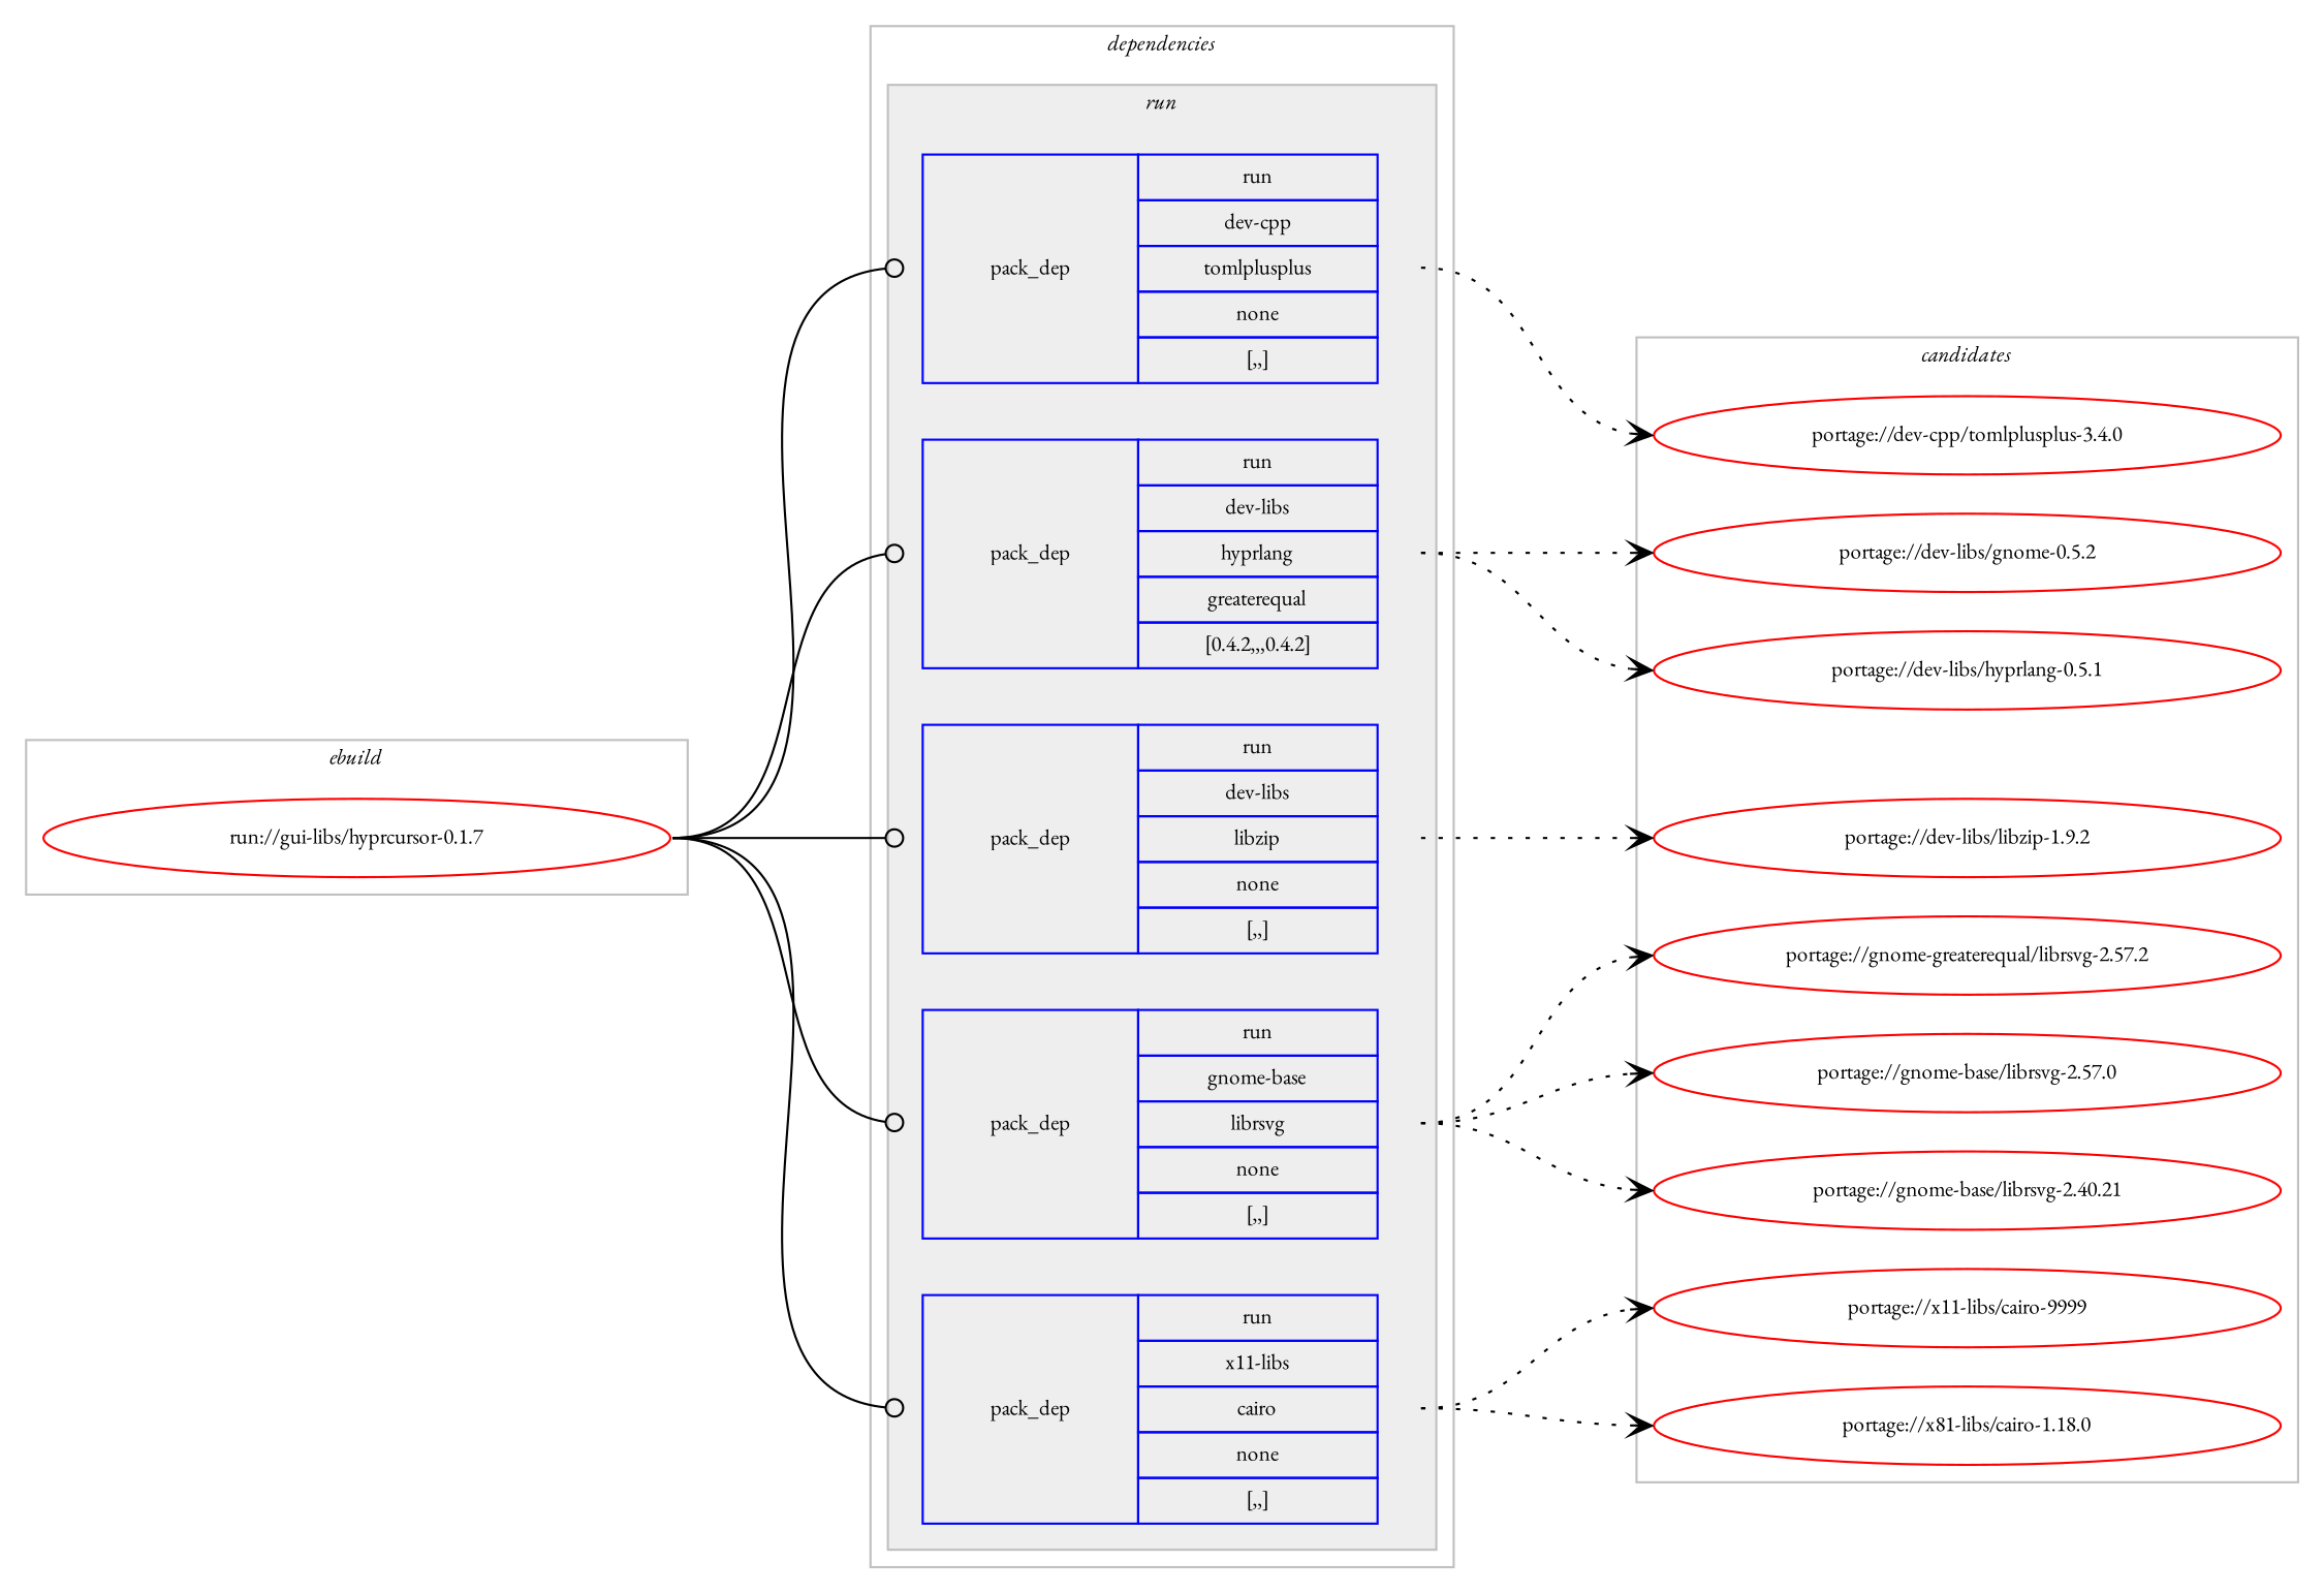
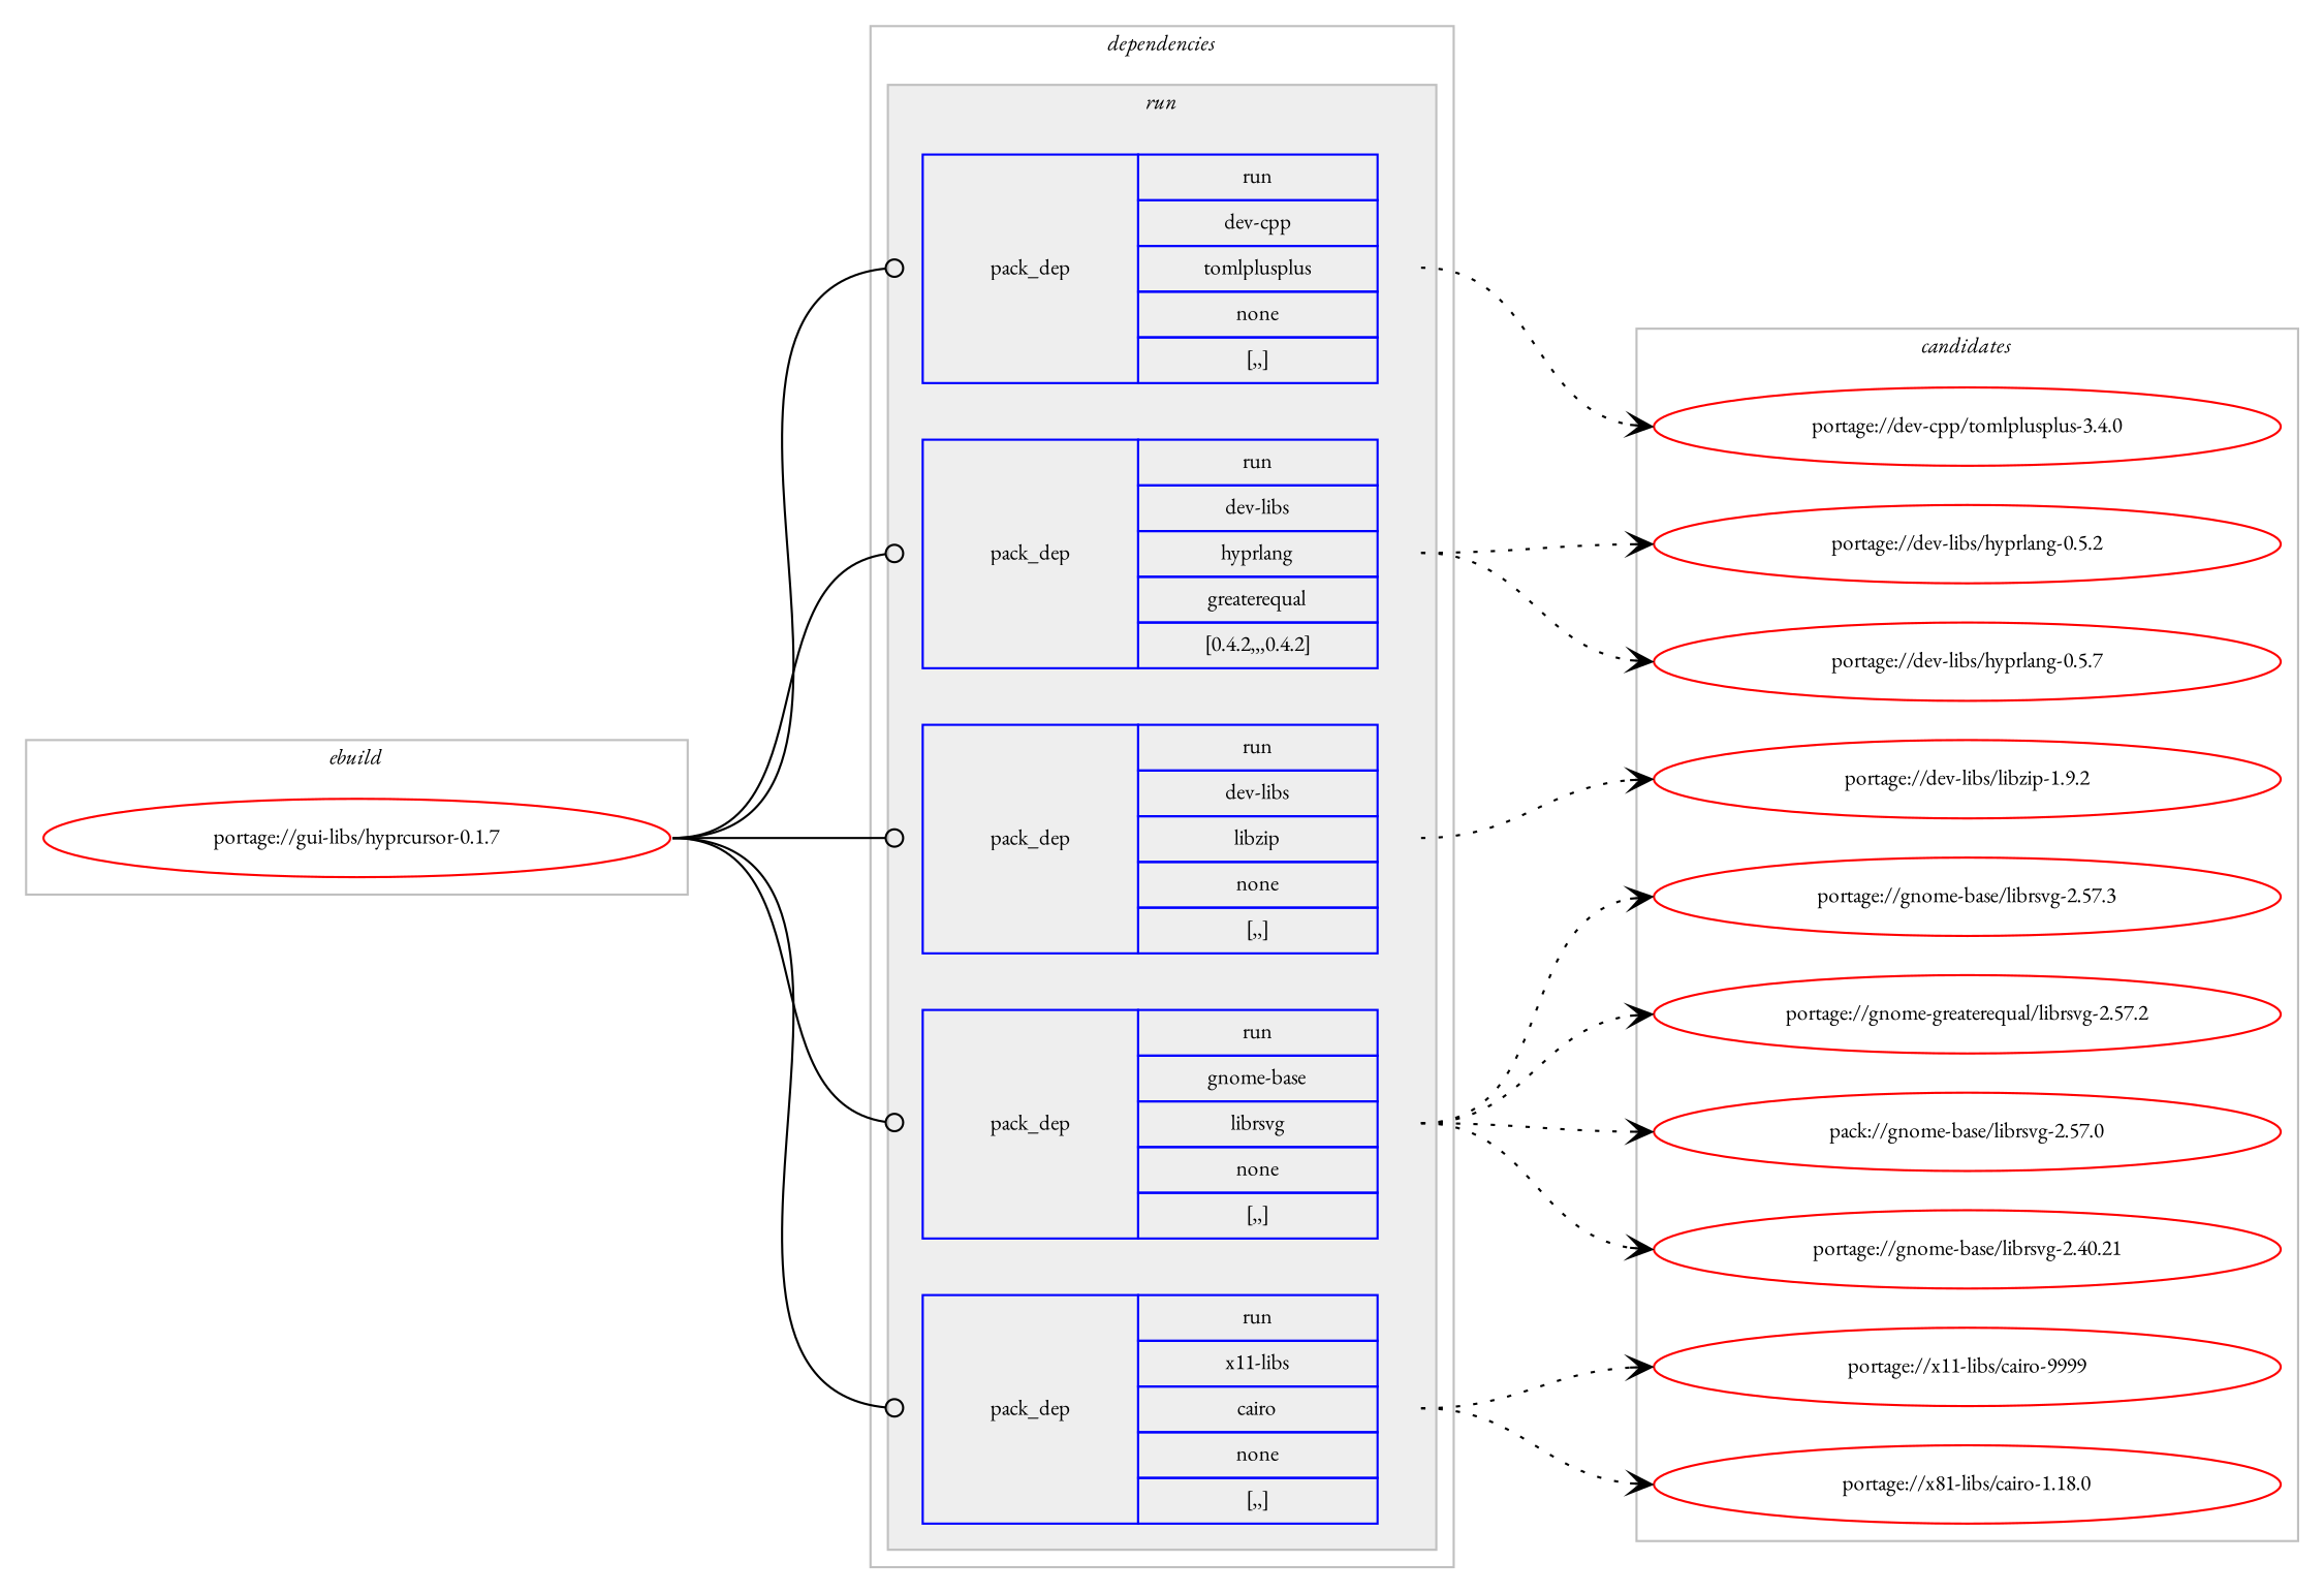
  digraph {
    compound=true
    concentrate=true
    fontname="EB Garamond"
    fontsize=10
    newrank=true
    rankdir=LR
    ranksep=1.5
    node [color=red fontname="EB Garamond" fontsize=10]
    edge [arrowhead=vee fontname="EB Garamond" headport=w style=dotted tailport=e weight=100]
-   n1 [label="run://gui-libs/hyprcursor-0.1.7" width=4]
+   n1 [label="portage://gui-libs/hyprcursor-0.1.7" width=4]
    n2 [color=blue label=<<TABLE BORDER="0" CELLBORDER="1" CELLSPACING="0" CELLPADDING="4" WIDTH="220"><TR><TD ROWSPAN="6" CELLPADDING="30">pack_dep</TD></TR><TR><TD WIDTH="110">run</TD></TR><TR><TD>dev-cpp</TD></TR><TR><TD>tomlplusplus</TD></TR><TR><TD>none</TD></TR><TR><TD>[,,]</TD></TR></TABLE>> shape=none]
    n3 [color=blue label=<<TABLE BORDER="0" CELLBORDER="1" CELLSPACING="0" CELLPADDING="4" WIDTH="220"><TR><TD ROWSPAN="6" CELLPADDING="30">pack_dep</TD></TR><TR><TD WIDTH="110">run</TD></TR><TR><TD>dev-libs</TD></TR><TR><TD>hyprlang</TD></TR><TR><TD>greaterequal</TD></TR><TR><TD>[0.4.2,,,0.4.2]</TD></TR></TABLE>> shape=none]
    n4 [color=blue label=<<TABLE BORDER="0" CELLBORDER="1" CELLSPACING="0" CELLPADDING="4" WIDTH="220"><TR><TD ROWSPAN="6" CELLPADDING="30">pack_dep</TD></TR><TR><TD WIDTH="110">run</TD></TR><TR><TD>dev-libs</TD></TR><TR><TD>libzip</TD></TR><TR><TD>none</TD></TR><TR><TD>[,,]</TD></TR></TABLE>> shape=none]
    n5 [color=blue label=<<TABLE BORDER="0" CELLBORDER="1" CELLSPACING="0" CELLPADDING="4" WIDTH="220"><TR><TD ROWSPAN="6" CELLPADDING="30">pack_dep</TD></TR><TR><TD WIDTH="110">run</TD></TR><TR><TD>gnome-base</TD></TR><TR><TD>librsvg</TD></TR><TR><TD>none</TD></TR><TR><TD>[,,]</TD></TR></TABLE>> shape=none]
    n6 [color=blue label=<<TABLE BORDER="0" CELLBORDER="1" CELLSPACING="0" CELLPADDING="4" WIDTH="220"><TR><TD ROWSPAN="6" CELLPADDING="30">pack_dep</TD></TR><TR><TD WIDTH="110">run</TD></TR><TR><TD>x11-libs</TD></TR><TR><TD>cairo</TD></TR><TR><TD>none</TD></TR><TR><TD>[,,]</TD></TR></TABLE>> shape=none]
    n7 [label="portage://dev-cpp/tomlplusplus-3.4.0" width=4]
-   n8 [label="portage://dev-libs/gnome-0.5.2" width=4]
-   n9 [label="portage://dev-libs/hyprlang-0.5.1" width=4]
+   n8 [label="portage://dev-libs/hyprlang-0.5.2" width=4]
+   n9 [label="portage://dev-libs/hyprlang-0.5.7" width=4]
    n10 [label="portage://dev-libs/libzip-1.9.2" width=4]
+   n11 [label="portage://gnome-base/librsvg-2.57.3" width=4]
    n12 [label="portage://gnome-greaterequal/librsvg-2.57.2" width=4]
-   n13 [label="portage://gnome-base/librsvg-2.57.0" width=4]
+   n13 [label="pack://gnome-base/librsvg-2.57.0" width=4]
    n14 [label="portage://gnome-base/librsvg-2.40.21" width=4]
    n15 [label="portage://x11-libs/cairo-9999" width=4]
    n16 [label="portage://x81-libs/cairo-1.18.0" width=4]
    subgraph cluster_1 {
      color=gray
      label=<<i>ebuild</i>>
      n1
    }
    subgraph cluster_2 {
      color=gray
      label=<<i>dependencies</i>>
      subgraph cluster_3 {
        color=gray
        fillcolor="#eeeeee"
        label=<<i>compile</i>>
        style=filled
      }
      subgraph cluster_4 {
        color=gray
        fillcolor="#eeeeee"
        label=<<i>compile and run</i>>
        style=filled
      }
      subgraph cluster_5 {
        color=gray
        fillcolor="#eeeeee"
        label=<<i>run</i>>
        style=filled
        subgraph sub_6 {
          color=gray
          fillcolor="#eeeeee"
          label=<<i>run</i>>
          style=filled
          n2
        }
        subgraph sub_7 {
          color=gray
          fillcolor="#eeeeee"
          label=<<i>run</i>>
          style=filled
          n3
        }
        subgraph sub_8 {
          color=gray
          fillcolor="#eeeeee"
          label=<<i>run</i>>
          style=filled
          n4
        }
        subgraph sub_9 {
          color=gray
          fillcolor="#eeeeee"
          label=<<i>run</i>>
          style=filled
          n5
        }
        subgraph sub_10 {
          color=gray
          fillcolor="#eeeeee"
          label=<<i>run</i>>
          style=filled
          n6
        }
      }
    }
    subgraph cluster_11 {
      color=gray
      label=<<i>candidates</i>>
      rank=same
      subgraph sub_12 {
        color=black
        label=<<i>candidates</i>>
        nodesep=1
        rank=same
        n7
      }
      subgraph sub_13 {
        color=black
        label=<<i>candidates</i>>
        nodesep=1
        rank=same
        n8
        n9
      }
      subgraph sub_14 {
        color=black
        label=<<i>candidates</i>>
        nodesep=1
        rank=same
        n10
      }
      subgraph sub_15 {
        color=black
        label=<<i>candidates</i>>
        nodesep=1
        rank=same
+       n11
        n12
        n13
        n14
      }
      subgraph sub_16 {
        color=black
        label=<<i>candidates</i>>
        nodesep=1
        rank=same
        n15
        n16
      }
    }
    n1 -> n2 [arrowhead=odot style=solid weight=20]
    n1 -> n3 [arrowhead=odot style=solid weight=20]
    n1 -> n4 [arrowhead=odot style=solid weight=20]
    n1 -> n5 [arrowhead=odot style=solid weight=20]
    n1 -> n6 [arrowhead=odot style=solid weight=20]
    n2 -> n7
    n3 -> n8
    n3 -> n9
    n4 -> n10
+   n5 -> n11
    n5 -> n12
    n5 -> n13
    n5 -> n14
    n6 -> n15
    n6 -> n16
  }
